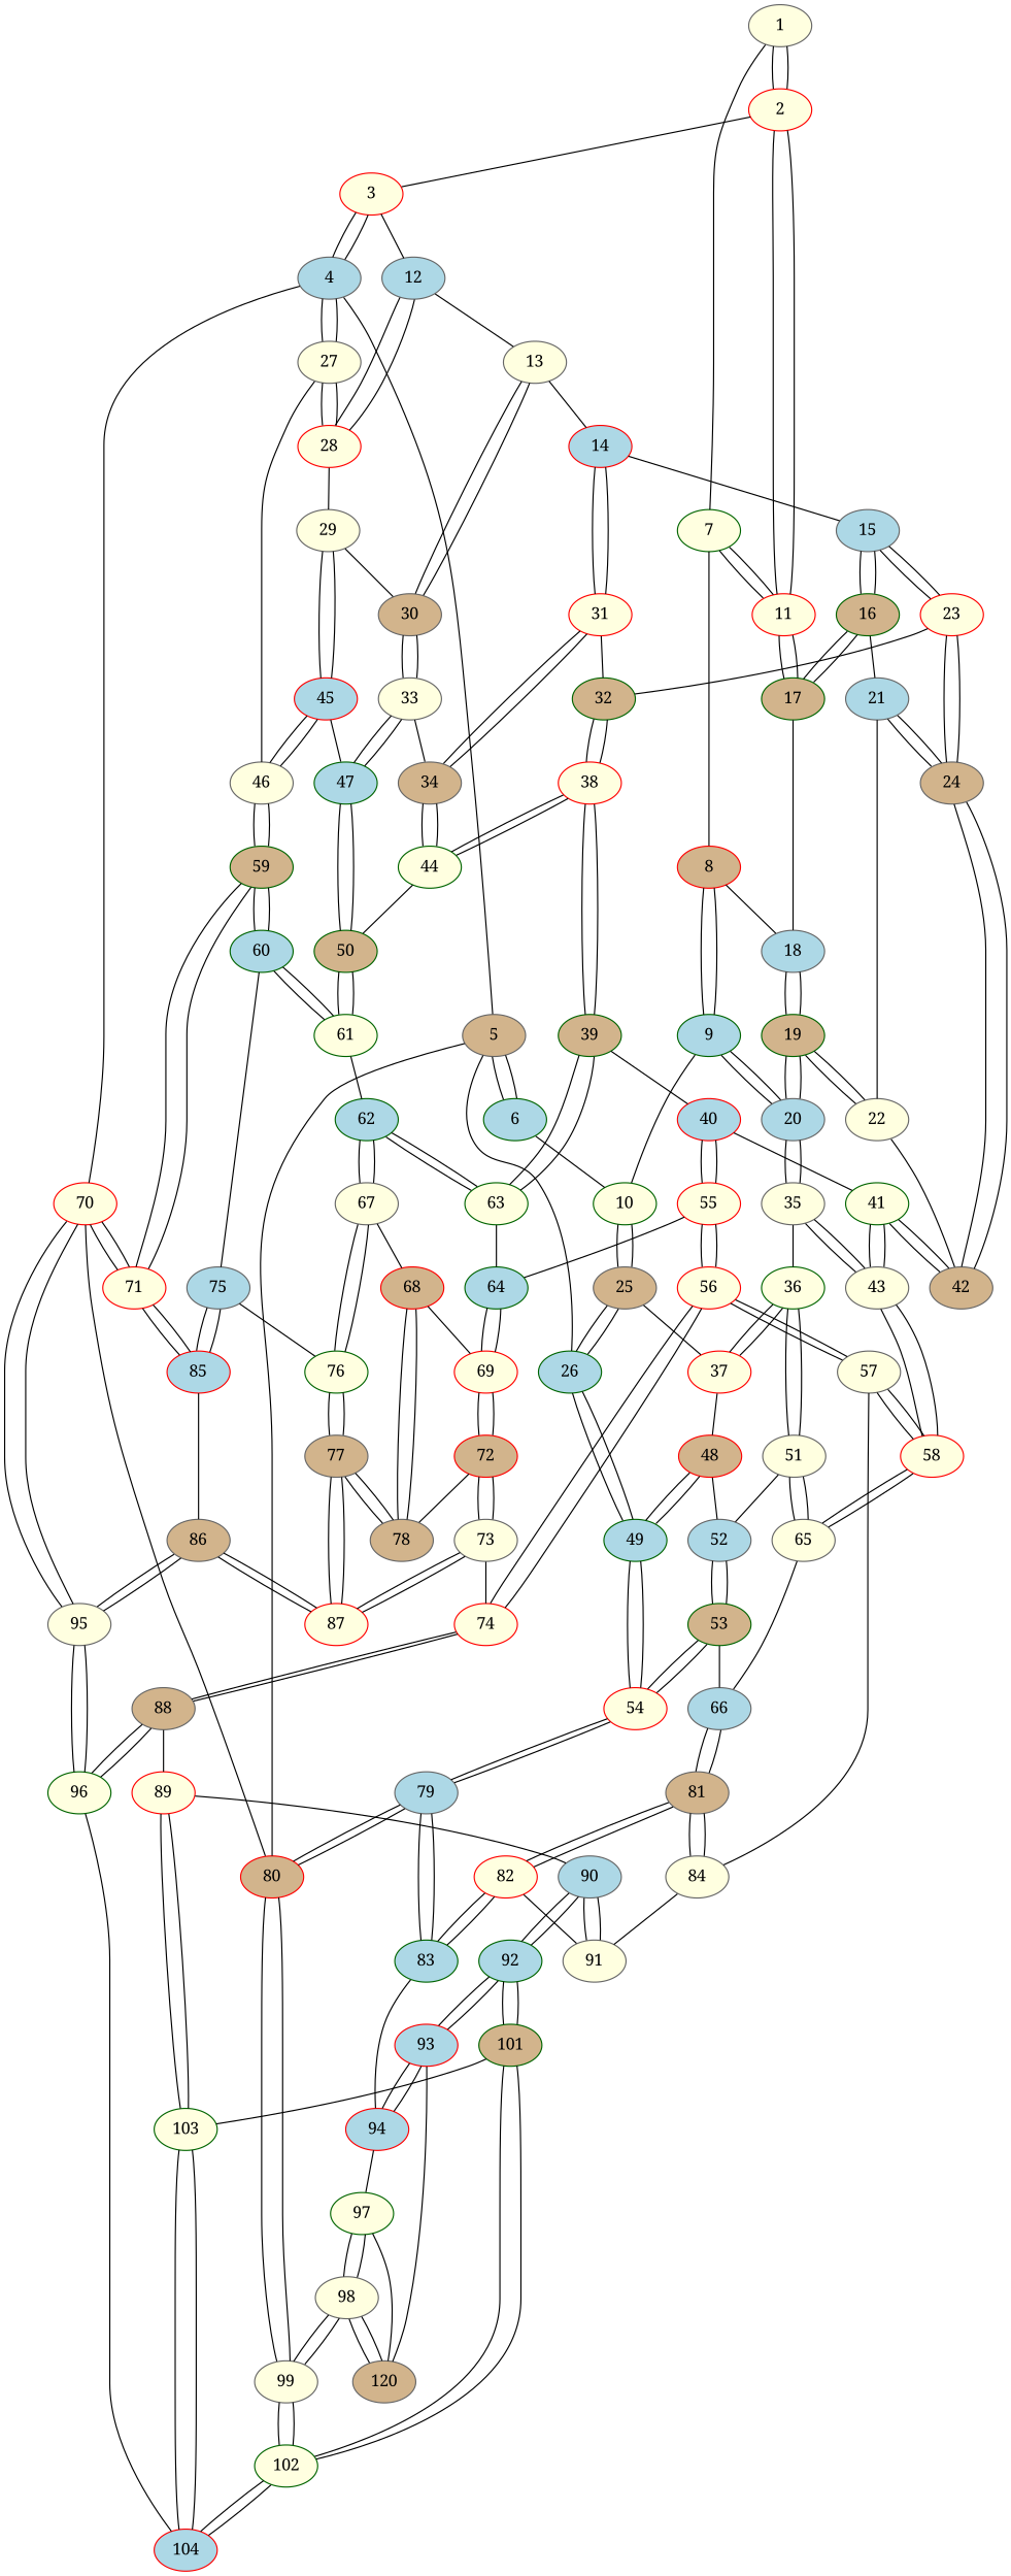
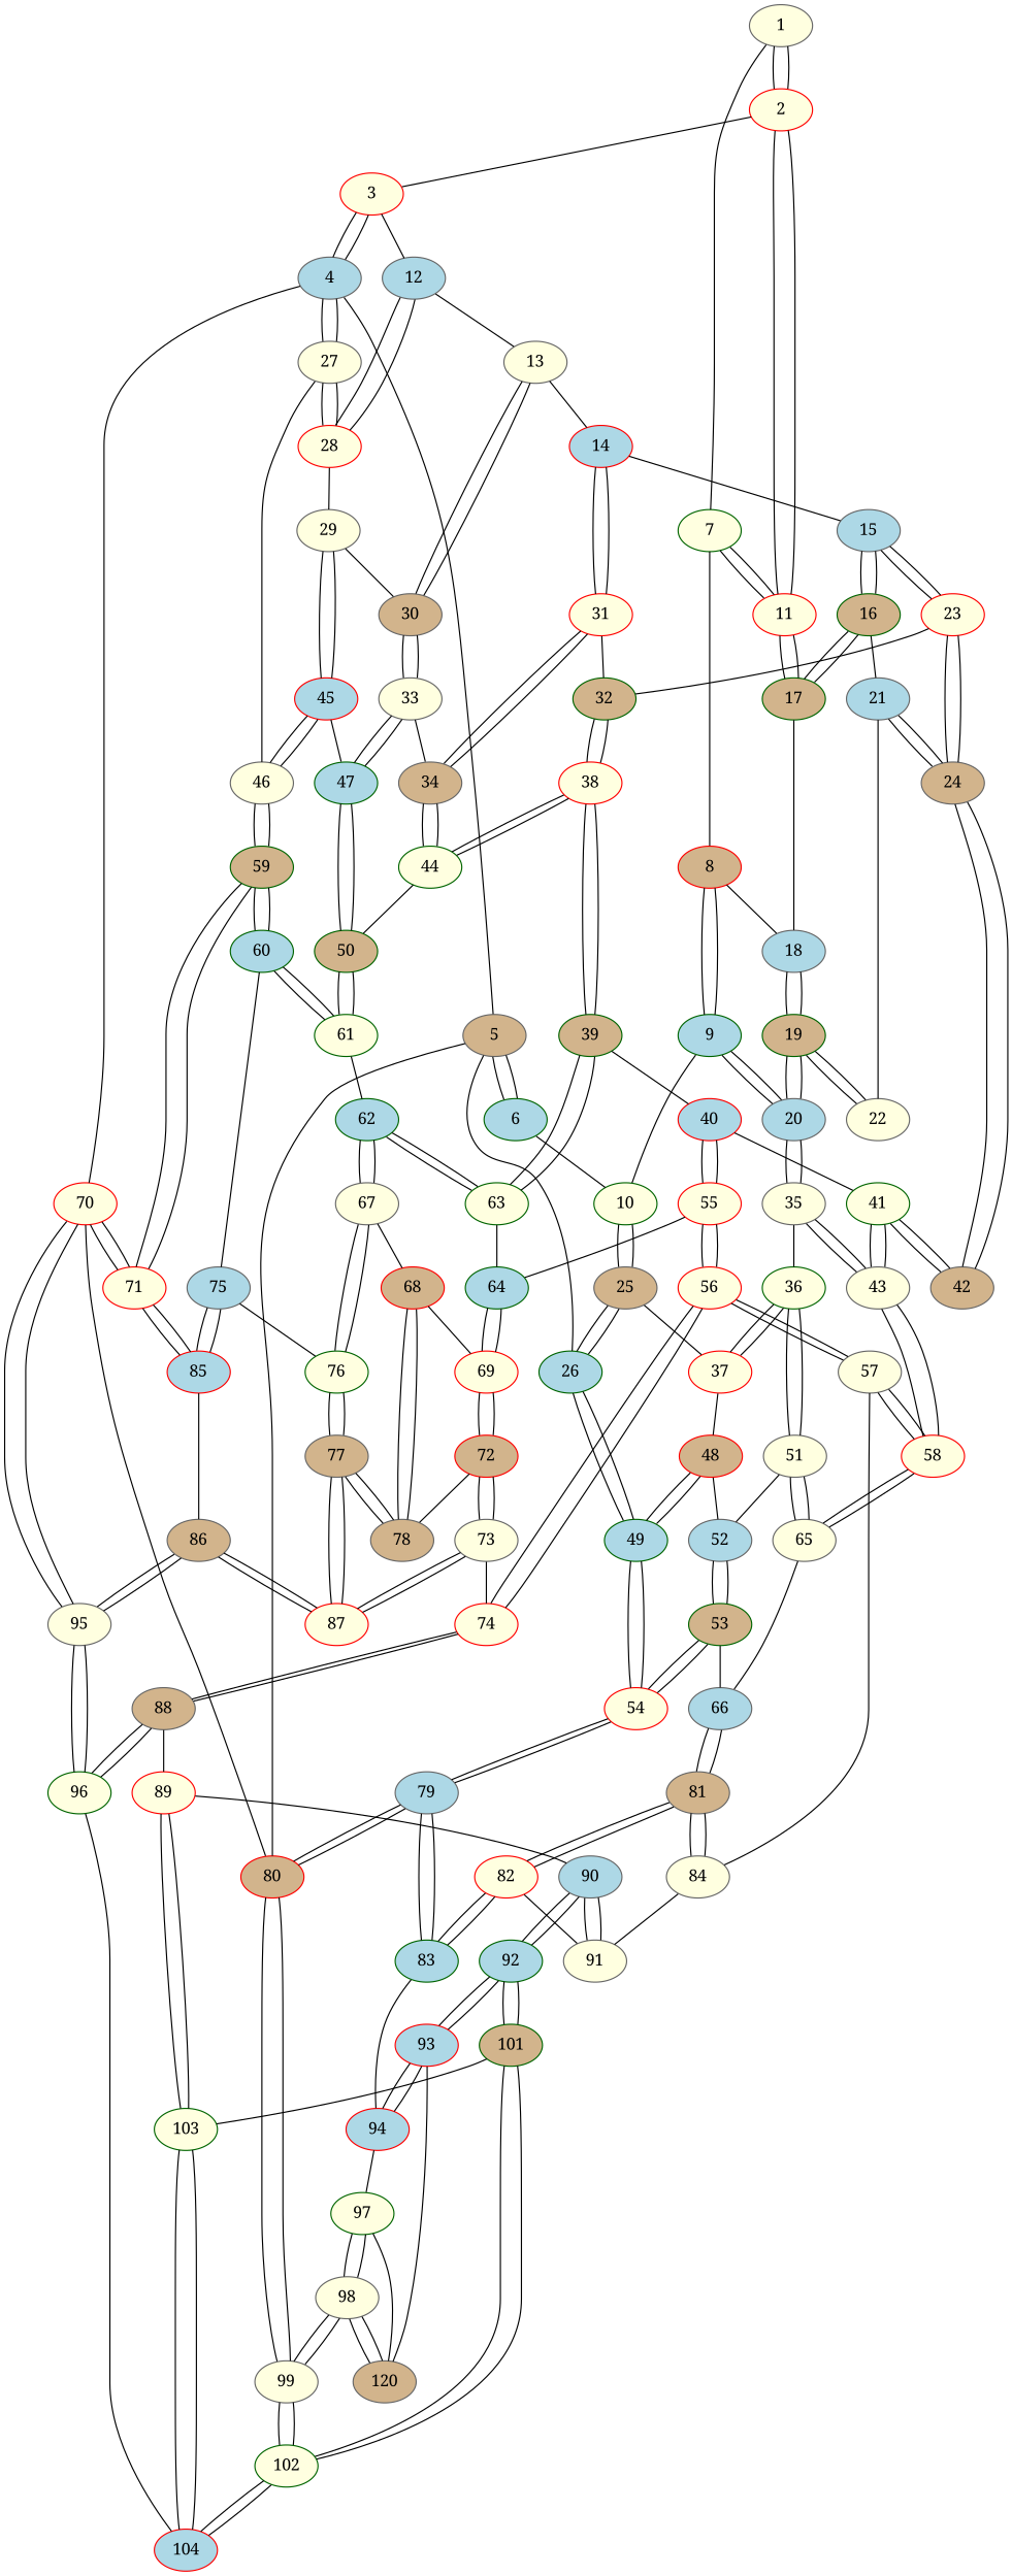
  graph {
    fontname="Noto Serif"
    node [color=gray40 fillcolor=lightyellow fontname="Noto Serif" style=filled]
    edge [fontname="Noto Serif"]
    2 [color=red]
    1
    7 [color=darkgreen]
    3 [color=red]
    11 [color=red]
    8 [color=red fillcolor=tan]
    4 [fillcolor=lightblue]
    12 [fillcolor=lightblue]
    17 [color=darkgreen fillcolor=tan]
    5 [fillcolor=tan]
    27
    70 [color=red]
    13
    28 [color=red]
    6 [color=darkgreen fillcolor=lightblue]
    26 [color=darkgreen fillcolor=lightblue]
    80 [color=red fillcolor=tan]
    46
    71 [color=red]
    95
    10 [color=darkgreen]
    49 [color=darkgreen fillcolor=lightblue]
    99
    25 [fillcolor=tan]
    9 [color=darkgreen fillcolor=lightblue]
    18 [fillcolor=lightblue]
    20 [fillcolor=lightblue]
    19 [color=darkgreen fillcolor=tan]
    35
    37 [color=red]
    14 [color=red fillcolor=lightblue]
    30 [fillcolor=tan]
    29
    15 [fillcolor=lightblue]
    31 [color=red]
    33
    16 [color=darkgreen fillcolor=tan]
    23 [color=red]
    32 [color=darkgreen fillcolor=tan]
    34 [fillcolor=tan]
    21 [fillcolor=lightblue]
    24 [fillcolor=tan]
    22
    42 [fillcolor=tan]
    36 [color=darkgreen]
    43
    38 [color=red]
    48 [color=red fillcolor=tan]
    54 [color=red]
    59 [color=darkgreen fillcolor=tan]
    45 [color=red fillcolor=lightblue]
    47 [color=darkgreen fillcolor=lightblue]
    44 [color=darkgreen]
    39 [color=darkgreen fillcolor=tan]
    50 [color=darkgreen fillcolor=tan]
    51
    58 [color=red]
    52 [fillcolor=lightblue]
    65
    40 [color=red fillcolor=lightblue]
    63 [color=darkgreen]
    41 [color=darkgreen]
    55 [color=red]
    64 [color=darkgreen fillcolor=lightblue]
    56 [color=red]
    61 [color=darkgreen]
    60 [color=darkgreen fillcolor=lightblue]
    53 [color=darkgreen fillcolor=tan]
    79 [fillcolor=lightblue]
    62 [color=darkgreen fillcolor=lightblue]
    66 [fillcolor=lightblue]
    81 [fillcolor=tan]
    83 [color=darkgreen fillcolor=lightblue]
    57
    74 [color=red]
    69 [color=red]
    84
    88 [fillcolor=tan]
    91
    75 [fillcolor=lightblue]
    85 [color=red fillcolor=lightblue]
    76 [color=darkgreen]
    67
    68 [color=red fillcolor=tan]
    72 [color=red fillcolor=tan]
    82 [color=red]
    78 [fillcolor=tan]
    77 [fillcolor=tan]
    73
    96 [color=darkgreen]
    86 [fillcolor=tan]
    87 [color=red]
    89 [color=red]
    94 [color=red fillcolor=lightblue]
    102 [color=darkgreen]
    97 [color=darkgreen]
    90 [fillcolor=lightblue]
    103 [color=darkgreen]
    104 [color=red fillcolor=lightblue]
    92 [color=darkgreen fillcolor=lightblue]
    93 [color=red fillcolor=lightblue]
    101 [color=darkgreen fillcolor=tan]
    n103 [fillcolor=tan label=120]
    98
    2 -- 3
    2 -- 11
    2 -- 11
    1 -- 2
    1 -- 2
    1 -- 7
    7 -- 11
    7 -- 11
    7 -- 8
    3 -- 4
    3 -- 4
    3 -- 12
    11 -- 17
    11 -- 17
    8 -- 9
    8 -- 9
    8 -- 18
    4 -- 5
    4 -- 27
    4 -- 27
    4 -- 70
    12 -- 13
    12 -- 28
    12 -- 28
    17 -- 18
    5 -- 6
    5 -- 6
    5 -- 26
    5 -- 80
    27 -- 28
    27 -- 28
    27 -- 46
    70 -- 80
    70 -- 71
    70 -- 71
    70 -- 95
    70 -- 95
    13 -- 14
    13 -- 30
    13 -- 30
    28 -- 29
    6 -- 10
    26 -- 49
    26 -- 49
    80 -- 99
    80 -- 99
    46 -- 59
    46 -- 59
    71 -- 85
    71 -- 85
    95 -- 96
    95 -- 96
    10 -- 25
    10 -- 25
    49 -- 54
    49 -- 54
    99 -- 102
    99 -- 102
    25 -- 26
    25 -- 26
    25 -- 37
    9 -- 10
    9 -- 20
    9 -- 20
    18 -- 19
    18 -- 19
    20 -- 35
    20 -- 35
    19 -- 20
    19 -- 20
    19 -- 22
    19 -- 22
    35 -- 36
    35 -- 43
    35 -- 43
    37 -- 48
    14 -- 15
    14 -- 31
    14 -- 31
    30 -- 33
    30 -- 33
    29 -- 30
    29 -- 45
    29 -- 45
    15 -- 16
    15 -- 16
    15 -- 23
    15 -- 23
    31 -- 32
    31 -- 34
    31 -- 34
    33 -- 34
    33 -- 47
    33 -- 47
    16 -- 17
    16 -- 17
    16 -- 21
    23 -- 32
    23 -- 24
    23 -- 24
    32 -- 38
    32 -- 38
    34 -- 44
    34 -- 44
    21 -- 24
    21 -- 24
    21 -- 22
    24 -- 42
    24 -- 42
-   22 -- 42
    36 -- 37
    36 -- 37
    36 -- 51
    36 -- 51
    43 -- 58
    43 -- 58
    38 -- 44
    38 -- 44
    38 -- 39
    38 -- 39
    48 -- 49
    48 -- 49
    48 -- 52
    54 -- 79
    54 -- 79
    59 -- 71
    59 -- 71
    59 -- 60
    59 -- 60
    45 -- 46
    45 -- 46
    45 -- 47
    47 -- 50
    47 -- 50
    44 -- 50
    39 -- 40
    39 -- 63
    39 -- 63
    50 -- 61
    50 -- 61
    51 -- 52
    51 -- 65
    51 -- 65
    58 -- 65
    58 -- 65
    52 -- 53
    52 -- 53
    65 -- 66
    40 -- 41
    40 -- 55
    40 -- 55
    63 -- 64
    41 -- 42
    41 -- 42
    41 -- 43
    41 -- 43
    55 -- 64
    55 -- 56
    55 -- 56
    64 -- 69
    64 -- 69
    56 -- 57
    56 -- 57
    56 -- 74
    56 -- 74
    61 -- 62
    60 -- 61
    60 -- 61
    60 -- 75
    53 -- 54
    53 -- 54
    53 -- 66
    79 -- 80
    79 -- 80
    79 -- 83
    79 -- 83
    62 -- 63
    62 -- 63
    62 -- 67
    62 -- 67
    66 -- 81
    66 -- 81
    81 -- 84
    81 -- 84
    81 -- 82
    81 -- 82
    83 -- 94
    57 -- 58
    57 -- 58
    57 -- 84
    74 -- 88
    74 -- 88
    69 -- 72
    69 -- 72
    84 -- 91
    88 -- 96
    88 -- 96
    88 -- 89
    75 -- 85
    75 -- 85
    75 -- 76
    85 -- 86
    76 -- 77
    76 -- 77
    67 -- 76
    67 -- 76
    67 -- 68
    68 -- 69
    68 -- 78
    68 -- 78
    72 -- 78
    72 -- 73
    72 -- 73
    82 -- 83
    82 -- 83
    82 -- 91
    77 -- 78
    77 -- 78
    77 -- 87
    77 -- 87
    73 -- 74
    73 -- 87
    73 -- 87
    96 -- 104
    86 -- 95
    86 -- 95
    86 -- 87
    86 -- 87
    89 -- 90
    89 -- 103
    89 -- 103
    94 -- 97
    102 -- 104
    102 -- 104
    97 -- n103
    97 -- 98
    97 -- 98
    90 -- 91
    90 -- 91
    90 -- 92
    90 -- 92
    103 -- 104
    103 -- 104
    92 -- 93
    92 -- 93
    92 -- 101
    92 -- 101
    93 -- 94
    93 -- 94
    93 -- n103
    101 -- 102
    101 -- 102
    101 -- 103
    98 -- 99
    98 -- 99
    98 -- n103
    98 -- n103
  }
